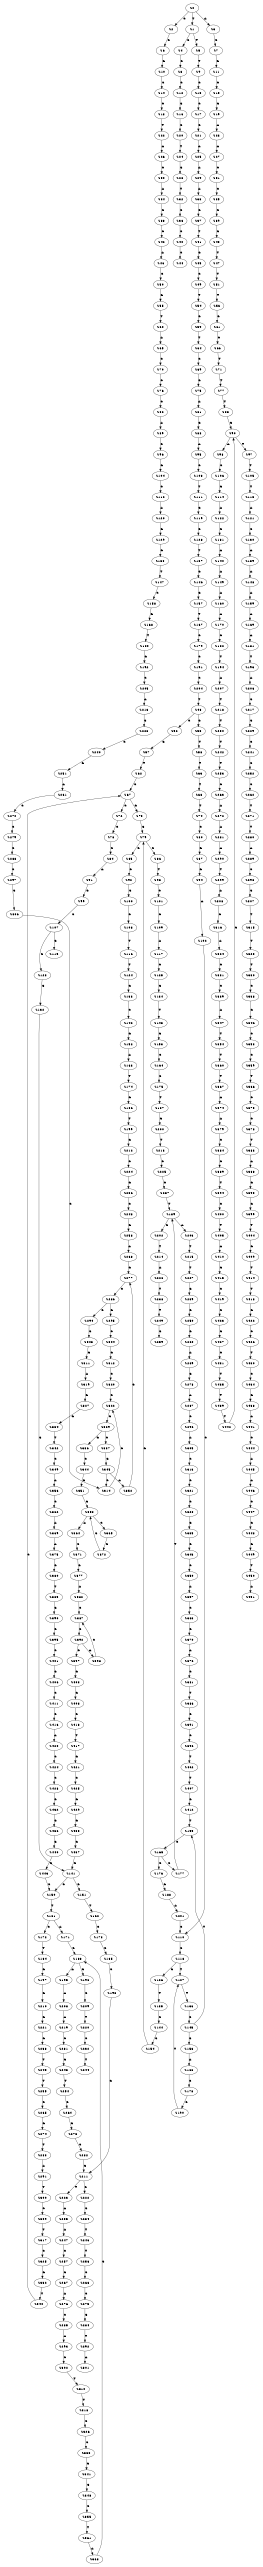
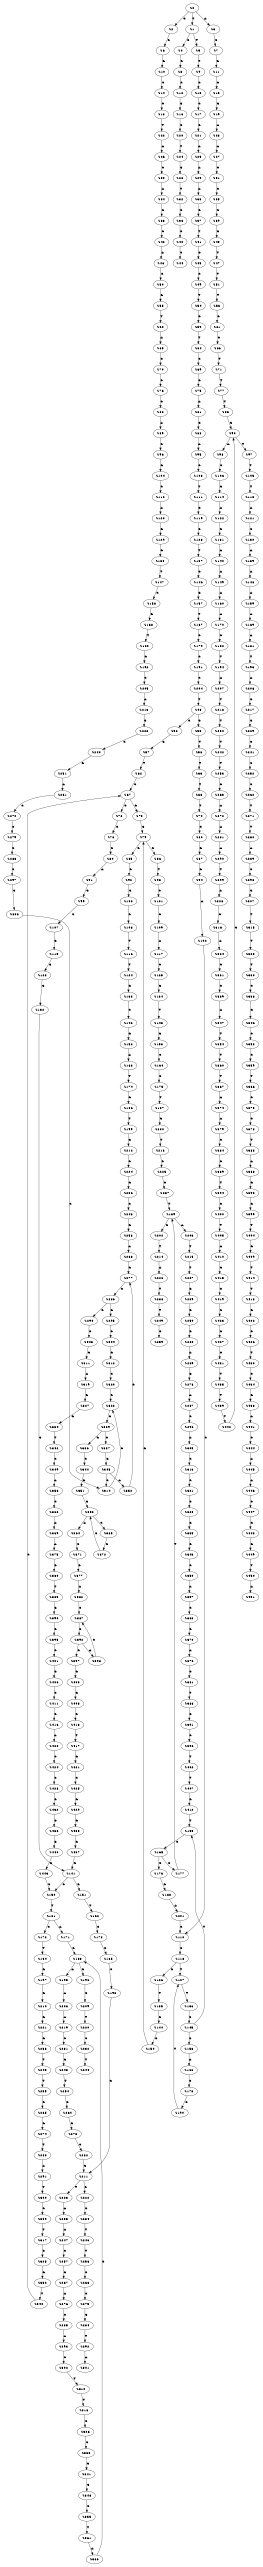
  strict digraph {
    S0
    S1
    S2
    S3
    S4
    S5
    S6
    S7
    S8
    S9
    S10
    S11
    S12
    S13
    S14
    S15
    S16
    S17
    S18
    S19
    S20
    S21
    S22
    S23
    S24
    S25
    S26
    S27
    S28
    S29
    S30
    S31
    S32
    S33
    S34
    S35
    S36
    S37
    S38
    S39
    S40
    S41
    S42
    S43
    S44
    S45
    S46
    S47
    S49
    S50
    S51
    S48
    S52
    S53
    S54
    S55
    S56
    S57
    S58
    S59
    S60
    S61
    S62
    S63
    S64
    S65
    S66
    S67
    S68
    S69
    S70
    S71
    S72
    S73
    S74
    S75
    S76
    S77
    S78
    S79
    S80
    S81
    S82
    S83
    S84
    S85
    S86
    S87
    S88
    S89
    S90
    S91
    S92
    S93
    S94
    S95
    S96
    S97
    S98
    S99
    S100
    S101
    S102
    S103
    S104
    S105
    S106
    S107
    S108
    S109
    S110
    S111
    S112
    S113
    S114
    S115
    S116
    S117
    S118
    S119
    S120
    S121
    S122
    S123
    S124
    S125
    S126
    S127
    S128
    S129
    S130
    S131
    S132
    S133
    S134
    S135
    S136
    S137
    S138
    S139
    S140
    S141
    S142
    S143
    S144
    S145
    S146
    S147
    S148
    S149
    S150
    S151
    S152
    S153
    S154
    S155
    S156
    S157
    S158
    S159
    S160
    S161
    S162
    S163
    S164
    S165
    S166
    S167
    S168
    S169
    S170
    S171
    S172
    S173
    S174
    S175
    S176
    S177
    S178
    S179
    S180
    S181
    S182
    S183
    S184
    S185
    S186
    S187
    S188
    S189
    S190
    S191
    S192
    S193
    S194
    S195
    S196
    S197
    S198
    S199
    S200
    S201
    S202
    S203
    S204
    S205
    S206
    S207
    S208
    S209
    S210
    S211
    S212
    S213
    S214
    S215
    S216
    S217
    S218
    S219
    S220
    S221
    S222
    S223
    S224
    S225
    S226
    S227
    S228
    S229
    S230
    S231
    S232
    S233
    S234
    S235
    S236
    S237
    S238
    S239
    S240
    S241
    S242
    S243
    S244
    S245
    S246
    S247
    S248
    S249
    S250
    S251
    S252
    S253
    S254
    S255
    S256
    S257
    S258
    S259
    S260
    S261
    S262
    S263
    S264
    S265
    S266
    S267
    S268
    S269
    S270
    S271
    S272
    S273
    S274
    S275
    S276
    S277
    S278
    S279
    S280
    S281
    S282
    S283
    S284
    S285
    S286
    S287
    S288
    S289
    S290
    S291
    S292
    S293
    S294
    S295
    S296
    S297
    S298
    S299
    S300
    S301
    S302
    S303
    S304
    S305
    S306
    S307
    S308
    S309
    S310
    S311
    S312
    S313
    S314
    S315
    S316
    S317
    S318
    S319
    S320
    S321
    S322
    S323
    S324
    S325
    S326
    S327
    S328
    S329
    S330
    S331
    S332
    S333
    S334
    S335
    S336
    S337
    S338
    S339
    S340
    S341
    S342
    S343
    S344
    S345
    S346
    S347
    S348
    S349
    S350
    S351
    S352
    S353
    S354
    S355
    S356
    S357
    S358
    S359
    S360
    S361
    S362
    S363
    S364
    S365
    S366
    S367
    S368
    S369
    S370
    S371
    S372
    S373
    S374
    S375
    S376
    S377
    S378
    S379
    S380
    S381
    S382
    S383
    S384
    S385
    S386
    S387
    S388
    S389
    S390
    S391
    S392
    S393
    S394
    S395
    S396
    S397
    S398
    S399
    S400
    S401
    S402
    S403
    S404
    S405
    S406
    S407
    S408
    S409
    S410
    S411
    S412
    S413
    S414
    S415
    S416
    S417
    S418
    S419
    S420
    S421
    S422
    S423
    S424
    S425
    S426
    S427
    S428
    S429
    S430
    S431
    S432
    S433
    S434
    S435
    S436
    S437
    S438
    S439
    S440
    S441
    S442
    S443
    S444
    S445
    S446
    S447
    S448
    S449
    S450
    S451
    S0 -> S1 [label=T]
    S0 -> S2 [label=C]
    S0 -> S3 [label=A]
    S1 -> S4 [label=C]
    S1 -> S5 [label=T]
    S2 -> S6 [label=C]
    S3 -> S7 [label=G]
    S4 -> S8 [label=C]
    S5 -> S9 [label=T]
    S6 -> S10 [label=G]
    S7 -> S11 [label=G]
    S8 -> S12 [label=C]
    S9 -> S13 [label=C]
    S10 -> S14 [label=C]
    S11 -> S15 [label=C]
    S12 -> S16 [label=G]
    S13 -> S17 [label=C]
    S14 -> S18 [label=C]
    S15 -> S19 [label=G]
    S16 -> S20 [label=G]
    S17 -> S21 [label=C]
    S18 -> S22 [label=T]
    S19 -> S23 [label=A]
    S20 -> S24 [label=T]
    S21 -> S25 [label=A]
    S22 -> S26 [label=A]
    S23 -> S27 [label=A]
    S24 -> S28 [label=G]
    S25 -> S29 [label=A]
    S26 -> S30 [label=C]
    S27 -> S31 [label=C]
    S28 -> S32 [label=T]
    S29 -> S33 [label=A]
    S30 -> S34 [label=A]
    S31 -> S35 [label=C]
    S32 -> S36 [label=C]
    S33 -> S37 [label=G]
    S34 -> S38 [label=G]
    S35 -> S39 [label=C]
    S36 -> S40 [label=C]
    S37 -> S41 [label=T]
    S38 -> S42 [label=C]
    S39 -> S43 [label=G]
    S40 -> S44 [label=C]
    S41 -> S45 [label=G]
    S42 -> S46 [label=A]
    S43 -> S47 [label=T]
    S45 -> S49 [label=C]
    S46 -> S50 [label=C]
    S47 -> S51 [label=T]
    S49 -> S54 [label=T]
    S50 -> S55 [label=G]
    S51 -> S56 [label=T]
    S48 -> S52 [label=C]
    S48 -> S53 [label=G]
    S52 -> S57 [label=G]
    S53 -> S58 [label=T]
    S54 -> S59 [label=G]
    S55 -> S60 [label=T]
    S56 -> S61 [label=G]
    S57 -> S62 [label=T]
    S58 -> S63 [label=T]
    S59 -> S64 [label=T]
    S60 -> S65 [label=A]
    S61 -> S66 [label=C]
    S62 -> S67 [label=C]
    S63 -> S68 [label=T]
    S64 -> S69 [label=C]
    S65 -> S70 [label=C]
    S66 -> S71 [label=T]
    S67 -> S72 [label=C]
    S67 -> S73 [label=G]
    S68 -> S74 [label=T]
    S69 -> S75 [label=G]
    S70 -> S76 [label=C]
    S71 -> S77 [label=T]
    S72 -> S78 [label=C]
    S73 -> S79 [label=G]
    S74 -> S80 [label=C]
    S75 -> S81 [label=A]
    S76 -> S82 [label=C]
    S77 -> S83 [label=T]
    S78 -> S84 [label=C]
    S79 -> S85 [label=G]
    S79 -> S86 [label=C]
    S80 -> S87 [label=G]
    S81 -> S88 [label=G]
    S82 -> S89 [label=A]
    S83 -> S90 [label=G]
    S84 -> S91 [label=A]
    S85 -> S92 [label=C]
    S86 -> S93 [label=T]
    S87 -> S94 [label=G]
    S88 -> S95 [label=A]
    S89 -> S96 [label=C]
    S90 -> S97 [label=T]
    S90 -> S98 [label=A]
    S91 -> S99 [label=G]
    S92 -> S100 [label=G]
    S93 -> S101 [label=C]
    S94 -> S102 [label=A]
    S95 -> S103 [label=C]
    S96 -> S104 [label=G]
    S97 -> S105 [label=T]
    S98 -> S106 [label=C]
    S99 -> S107 [label=C]
    S100 -> S108 [label=C]
    S101 -> S109 [label=C]
    S102 -> S110 [label=C]
    S103 -> S111 [label=T]
    S104 -> S112 [label=C]
    S105 -> S113 [label=T]
    S106 -> S114 [label=G]
    S107 -> S115 [label=G]
    S108 -> S116 [label=T]
    S109 -> S117 [label=A]
    S110 -> S118 [label=C]
    S111 -> S119 [label=G]
    S112 -> S120 [label=A]
    S113 -> S121 [label=A]
    S114 -> S122 [label=A]
-   S107 -> S123 [label=G]
+   S115 -> S123 [label=G]
    S116 -> S124 [label=T]
    S117 -> S125 [label=C]
    S118 -> S126 [label=G]
    S118 -> S127 [label=T]
    S119 -> S128 [label=C]
    S120 -> S129 [label=G]
    S121 -> S130 [label=C]
    S122 -> S131 [label=G]
    S123 -> S132 [label=G]
    S124 -> S133 [label=G]
    S125 -> S134 [label=G]
    S126 -> S135 [label=T]
    S127 -> S136 [label=T]
    S128 -> S137 [label=T]
    S129 -> S138 [label=G]
    S130 -> S139 [label=A]
    S131 -> S140 [label=A]
    S132 -> S141 [label=G]
    S133 -> S142 [label=C]
    S134 -> S143 [label=T]
    S135 -> S144 [label=C]
    S136 -> S145 [label=G]
    S137 -> S146 [label=G]
    S138 -> S147 [label=T]
    S139 -> S148 [label=A]
    S140 -> S149 [label=A]
    S141 -> S150 [label=C]
    S141 -> S151 [label=G]
    S142 -> S152 [label=G]
    S143 -> S153 [label=G]
    S144 -> S154 [label=G]
    S145 -> S155 [label=T]
    S145 -> S156 [label=G]
    S146 -> S157 [label=G]
    S147 -> S158 [label=C]
    S148 -> S159 [label=A]
    S149 -> S160 [label=A]
    S150 -> S161 [label=T]
    S151 -> S162 [label=T]
    S152 -> S163 [label=A]
    S153 -> S164 [label=C]
    S154 -> S79 [label=G]
    S155 -> S165 [label=C]
    S156 -> S166 [label=A]
    S157 -> S167 [label=T]
    S158 -> S168 [label=G]
    S159 -> S169 [label=A]
    S160 -> S170 [label=A]
    S161 -> S171 [label=A]
    S161 -> S172 [label=C]
    S162 -> S173 [label=C]
    S163 -> S174 [label=T]
    S164 -> S175 [label=C]
    S165 -> S176 [label=G]
    S165 -> S177 [label=C]
    S166 -> S178 [label=C]
    S167 -> S179 [label=C]
    S168 -> S180 [label=T]
    S169 -> S181 [label=A]
    S170 -> S182 [label=C]
    S171 -> S183 [label=G]
    S172 -> S184 [label=T]
    S173 -> S185 [label=G]
    S174 -> S186 [label=G]
    S175 -> S187 [label=T]
    S176 -> S188 [label=G]
    S177 -> S189 [label=T]
    S178 -> S190 [label=C]
    S179 -> S191 [label=C]
    S180 -> S192 [label=G]
    S181 -> S193 [label=T]
    S182 -> S194 [label=T]
    S183 -> S195 [label=A]
    S183 -> S196 [label=G]
    S184 -> S197 [label=G]
    S185 -> S198 [label=C]
    S186 -> S199 [label=T]
    S187 -> S200 [label=G]
    S188 -> S201 [label=A]
    S189 -> S202 [label=G]
    S189 -> S203 [label=A]
    S190 -> S127 [label=T]
    S191 -> S204 [label=C]
    S192 -> S205 [label=C]
    S193 -> S206 [label=A]
    S194 -> S207 [label=A]
    S195 -> S208 [label=A]
    S196 -> S209 [label=G]
    S197 -> S210 [label=G]
    S198 -> S211 [label=G]
    S199 -> S212 [label=G]
    S200 -> S213 [label=T]
    S201 -> S110 [label=C]
    S202 -> S214 [label=T]
    S203 -> S215 [label=T]
    S204 -> S48 [label=T]
    S205 -> S216 [label=A]
    S206 -> S217 [label=G]
    S207 -> S218 [label=T]
    S208 -> S219 [label=A]
    S209 -> S220 [label=T]
    S210 -> S221 [label=G]
    S211 -> S222 [label=C]
    S211 -> S223 [label=T]
    S212 -> S224 [label=C]
    S213 -> S225 [label=C]
    S214 -> S226 [label=A]
    S215 -> S227 [label=T]
    S216 -> S228 [label=G]
    S217 -> S229 [label=G]
    S218 -> S230 [label=T]
    S219 -> S231 [label=C]
    S220 -> S232 [label=C]
    S221 -> S233 [label=G]
    S222 -> S234 [label=G]
    S223 -> S235 [label=A]
    S224 -> S236 [label=G]
    S225 -> S237 [label=C]
    S226 -> S238 [label=T]
    S227 -> S239 [label=G]
    S228 -> S240 [label=C]
    S229 -> S241 [label=C]
    S230 -> S242 [label=T]
    S231 -> S243 [label=G]
    S232 -> S244 [label=T]
    S233 -> S245 [label=T]
    S234 -> S246 [label=T]
    S235 -> S247 [label=A]
    S236 -> S248 [label=C]
    S237 -> S189 [label=T]
    S238 -> S249 [label=T]
    S239 -> S250 [label=G]
    S240 -> S251 [label=G]
    S241 -> S252 [label=C]
    S242 -> S253 [label=T]
    S243 -> S254 [label=T]
    S245 -> S255 [label=T]
    S246 -> S256 [label=T]
    S247 -> S257 [label=C]
    S248 -> S258 [label=G]
    S249 -> S259 [label=G]
    S250 -> S260 [label=G]
    S251 -> S261 [label=A]
    S252 -> S262 [label=C]
    S253 -> S263 [label=C]
    S254 -> S264 [label=C]
    S255 -> S265 [label=C]
    S256 -> S266 [label=C]
    S257 -> S267 [label=G]
    S258 -> S268 [label=A]
    S260 -> S269 [label=A]
    S261 -> S270 [label=C]
    S262 -> S271 [label=T]
    S263 -> S272 [label=A]
    S264 -> S273 [label=G]
    S265 -> S274 [label=G]
    S266 -> S275 [label=C]
    S267 -> S276 [label=A]
    S268 -> S277 [label=G]
    S269 -> S278 [label=G]
    S270 -> S279 [label=C]
    S271 -> S280 [label=T]
    S272 -> S281 [label=A]
    S273 -> S282 [label=C]
    S274 -> S283 [label=T]
    S275 -> S284 [label=G]
    S276 -> S285 [label=C]
    S277 -> S286 [label=C]
    S278 -> S287 [label=A]
    S279 -> S288 [label=G]
    S280 -> S289 [label=A]
    S281 -> S290 [label=A]
    S282 -> S211 [label=G]
    S283 -> S291 [label=A]
    S284 -> S292 [label=T]
    S285 -> S293 [label=A]
    S286 -> S294 [label=C]
    S286 -> S295 [label=G]
    S287 -> S296 [label=C]
    S288 -> S297 [label=C]
    S289 -> S298 [label=C]
    S290 -> S299 [label=T]
    S291 -> S300 [label=T]
    S292 -> S301 [label=A]
    S293 -> S302 [label=C]
    S294 -> S303 [label=G]
    S295 -> S304 [label=C]
    S296 -> S305 [label=A]
    S297 -> S306 [label=G]
    S298 -> S307 [label=G]
    S299 -> S308 [label=A]
    S300 -> S309 [label=C]
    S302 -> S310 [label=T]
    S303 -> S311 [label=G]
    S304 -> S312 [label=G]
    S305 -> S313 [label=C]
    S306 -> S314 [label=C]
    S307 -> S315 [label=T]
    S308 -> S316 [label=C]
    S309 -> S317 [label=T]
    S310 -> S318 [label=T]
    S311 -> S319 [label=A]
    S312 -> S320 [label=C]
    S313 -> S321 [label=C]
    S314 -> S322 [label=C]
    S315 -> S323 [label=T]
    S316 -> S324 [label=A]
    S317 -> S325 [label=C]
    S318 -> S326 [label=C]
    S319 -> S327 [label=G]
    S320 -> S322 [label=C]
    S321 -> S328 [label=C]
    S322 -> S329 [label=G]
    S323 -> S330 [label=T]
    S324 -> S331 [label=C]
    S325 -> S332 [label=G]
    S326 -> S333 [label=C]
    S327 -> S334 [label=G]
    S328 -> S335 [label=G]
    S329 -> S336 [label=G]
    S329 -> S337 [label=C]
    S330 -> S338 [label=C]
    S331 -> S339 [label=C]
    S332 -> S340 [label=T]
    S333 -> S341 [label=G]
    S334 -> S342 [label=T]
    S335 -> S343 [label=G]
    S336 -> S344 [label=C]
    S337 -> S345 [label=G]
    S338 -> S346 [label=G]
    S339 -> S347 [label=A]
    S340 -> S67 [label=C]
    S341 -> S348 [label=G]
    S342 -> S349 [label=C]
    S343 -> S350 [label=C]
    S344 -> S351 [label=G]
    S345 -> S314 [label=C]
    S345 -> S352 [label=A]
    S346 -> S353 [label=C]
    S347 -> S354 [label=T]
    S348 -> S355 [label=C]
    S349 -> S356 [label=A]
    S350 -> S357 [label=A]
    S351 -> S358 [label=G]
    S352 -> S277 [label=G]
    S353 -> S359 [label=C]
    S354 -> S360 [label=T]
    S355 -> S361 [label=T]
    S356 -> S362 [label=C]
    S357 -> S363 [label=C]
    S358 -> S364 [label=A]
    S358 -> S365 [label=C]
    S359 -> S366 [label=T]
    S360 -> S367 [label=T]
    S361 -> S368 [label=A]
    S362 -> S369 [label=A]
    S363 -> S370 [label=G]
    S364 -> S371 [label=C]
    S365 -> S372 [label=G]
    S366 -> S373 [label=C]
    S367 -> S374 [label=A]
    S368 -> S183 [label=G]
    S369 -> S375 [label=A]
    S370 -> S376 [label=A]
    S371 -> S377 [label=G]
    S372 -> S358 [label=G]
    S373 -> S378 [label=C]
    S374 -> S379 [label=A]
    S375 -> S380 [label=G]
    S376 -> S381 [label=C]
    S377 -> S382 [label=A]
    S378 -> S383 [label=T]
    S379 -> S384 [label=C]
    S380 -> S385 [label=T]
    S381 -> S386 [label=T]
    S382 -> S387 [label=C]
    S383 -> S388 [label=A]
    S384 -> S389 [label=C]
    S385 -> S390 [label=G]
    S386 -> S391 [label=C]
    S387 -> S392 [label=G]
    S388 -> S393 [label=G]
    S389 -> S394 [label=T]
    S390 -> S395 [label=G]
    S391 -> S396 [label=C]
    S392 -> S397 [label=C]
    S392 -> S398 [label=A]
    S393 -> S399 [label=G]
    S394 -> S400 [label=C]
    S395 -> S401 [label=C]
    S396 -> S402 [label=T]
    S397 -> S403 [label=G]
    S398 -> S387 [label=C]
    S399 -> S404 [label=T]
    S400 -> S405 [label=T]
    S401 -> S406 [label=G]
    S402 -> S407 [label=T]
    S403 -> S408 [label=G]
    S404 -> S409 [label=G]
    S405 -> S410 [label=A]
    S406 -> S411 [label=C]
    S407 -> S412 [label=G]
    S408 -> S413 [label=C]
    S409 -> S414 [label=T]
    S410 -> S415 [label=G]
    S411 -> S416 [label=C]
    S412 -> S155 [label=T]
    S413 -> S417 [label=T]
    S414 -> S418 [label=T]
    S415 -> S419 [label=C]
    S416 -> S420 [label=A]
    S417 -> S421 [label=G]
    S418 -> S422 [label=G]
    S419 -> S423 [label=C]
    S420 -> S424 [label=C]
    S421 -> S425 [label=C]
    S422 -> S426 [label=C]
    S423 -> S427 [label=G]
    S424 -> S428 [label=C]
    S425 -> S429 [label=G]
    S426 -> S430 [label=T]
    S427 -> S431 [label=C]
    S428 -> S432 [label=G]
    S429 -> S433 [label=G]
    S430 -> S434 [label=C]
    S431 -> S435 [label=T]
    S432 -> S436 [label=G]
    S433 -> S437 [label=G]
    S434 -> S438 [label=G]
    S435 -> S439 [label=T]
    S436 -> S440 [label=G]
    S437 -> S141 [label=G]
    S438 -> S441 [label=A]
    S439 -> S442 [label=T]
    S440 -> S443 [label=G]
    S441 -> S444 [label=C]
    S442 -> S90 [label=G]
    S443 -> S150 [label=C]
    S444 -> S445 [label=A]
    S445 -> S446 [label=A]
    S446 -> S447 [label=C]
    S447 -> S448 [label=G]
    S448 -> S449 [label=G]
    S449 -> S450 [label=T]
    S450 -> S451 [label=A]
  }
